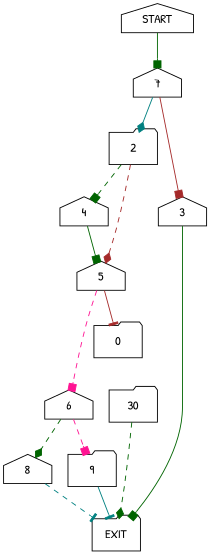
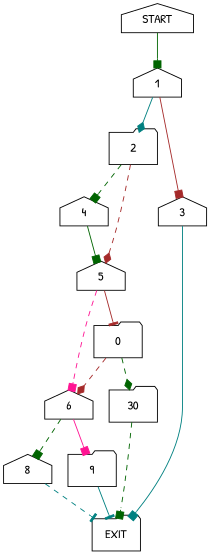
  digraph {
    fontname="Patrick Hand"
    node [fontname="Patrick Hand" shape=house]
    edge [arrowhead=box color=darkgreen fontname="Patrick Hand" style=solid]
    n1 [label=START]
-   1 [label=7]
+   1
    2 [shape=folder]
    3
    n5 [label=EXIT shape=folder]
    4
    5
    6
    n9 [label=0 shape=folder]
    8
    9 [shape=folder]
    n12 [label=30 shape=folder]
    n1 -> 1
    1 -> 2 [arrowhead=diamond color=teal]
    1 -> 3 [color=brown]
    2 -> 4 [style=dashed]
    2 -> 5 [arrowhead=diamond color=brown style=dashed]
-   3 -> n5
+   3 -> n5 [color=teal]
    4 -> 5
    5 -> 6 [color=deeppink style=dashed]
    5 -> n9 [arrowhead=tee color=brown]
-   6 -> 8 [arrowhead=diamond style=dashed]
-   6 -> 9 [color=deeppink style=dashed]
+   6 -> 8 [style=dashed]
+   6 -> 9 [color=deeppink]
+   n9 -> 6 [arrowhead=diamond color=brown style=dashed]
+   n9 -> n12 [arrowhead=diamond style=dashed]
    8 -> n5 [arrowhead=tee color=teal style=dashed]
    9 -> n5 [arrowhead=tee color=teal]
-   n12 -> n5 [arrowhead=diamond style=dashed]
+   n12 -> n5 [style=dashed]
  }
